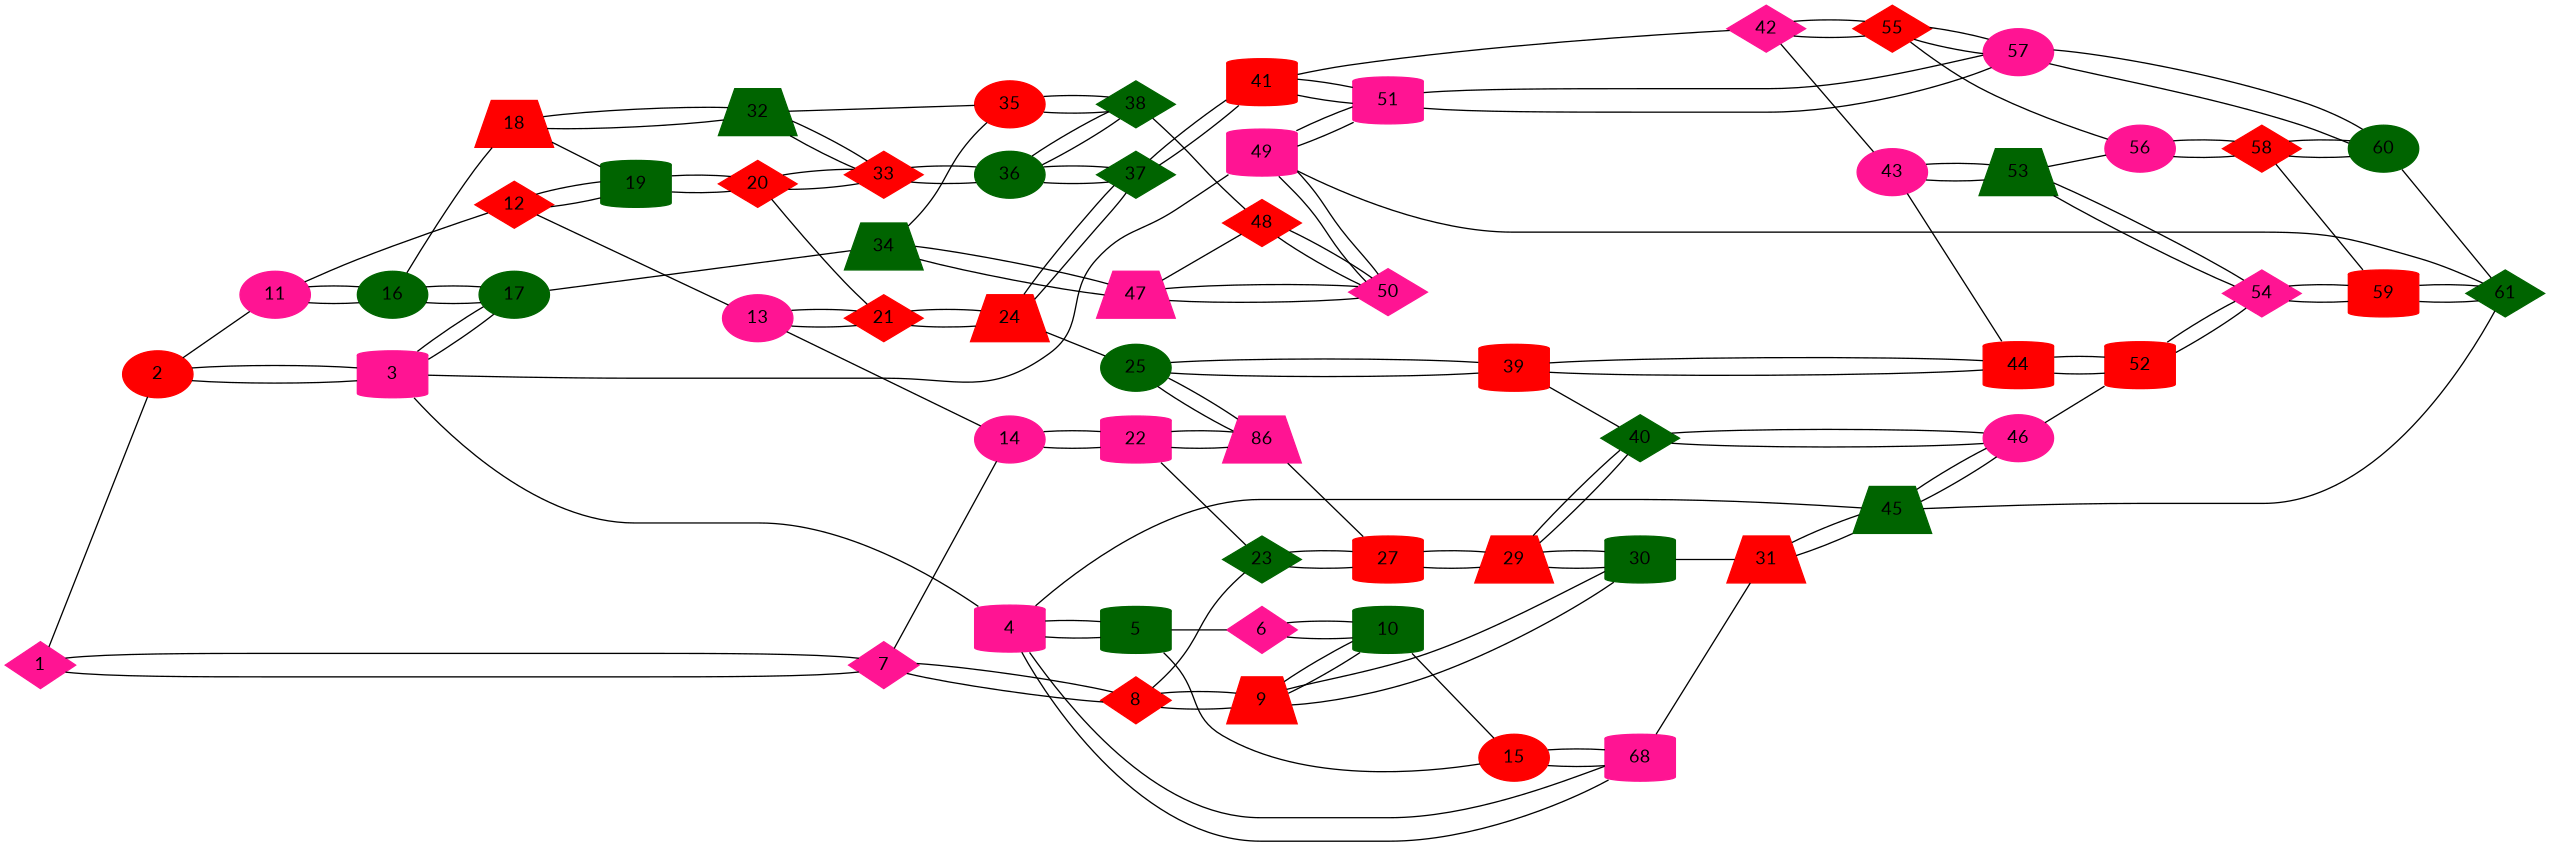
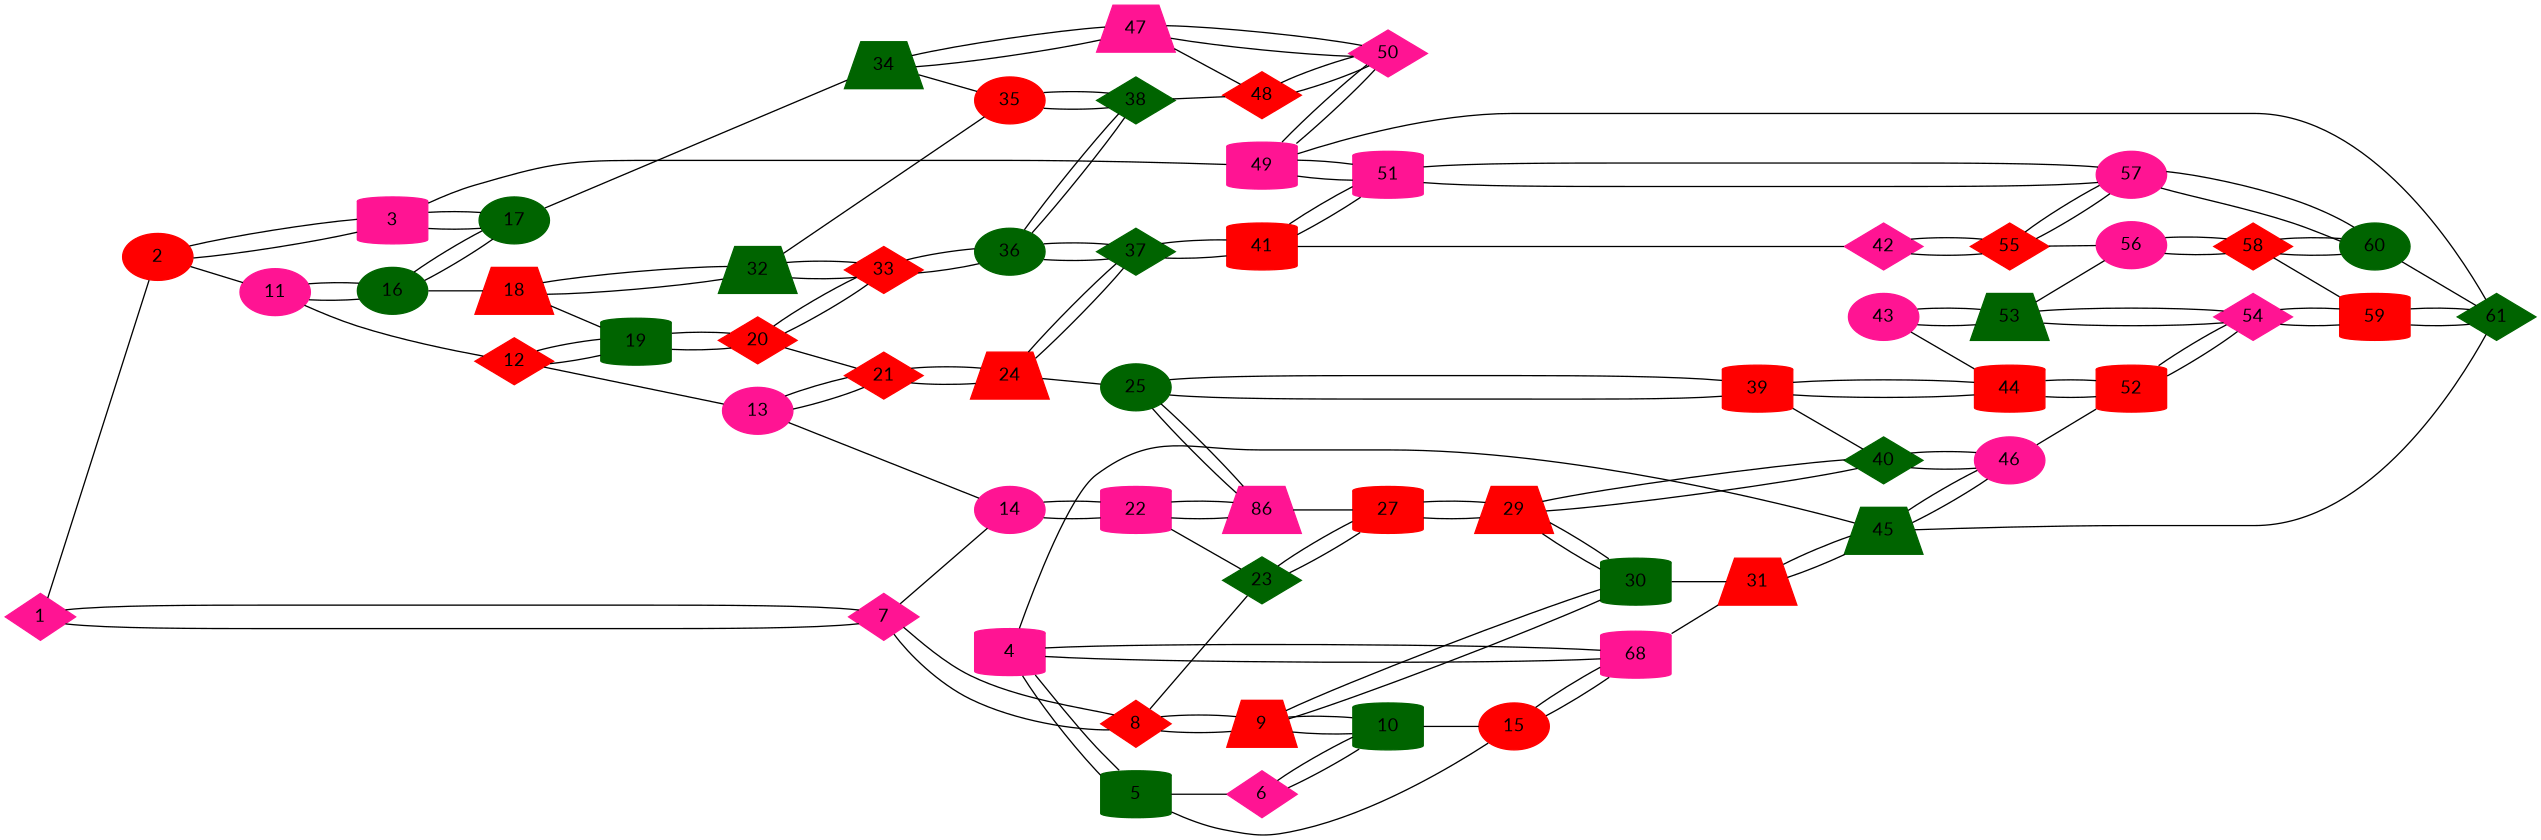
  graph {
    fontname=Lato
    rankdir=LR
    node [color=red fontname=Lato shape=diamond style=filled]
    edge [fontname=Lato]
    1 [color=deeppink]
    2 [shape=ellipse]
    7 [color=deeppink]
    3 [color=deeppink shape=cylinder]
    11 [color=deeppink shape=ellipse]
    8
    14 [color=deeppink shape=ellipse]
    4 [color=deeppink shape=cylinder]
    17 [color=darkgreen shape=ellipse]
    49 [color=deeppink shape=cylinder]
    12
    16 [color=darkgreen shape=ellipse]
    5 [color=darkgreen shape=cylinder]
    n14 [color=deeppink label=68 shape=cylinder]
    45 [color=darkgreen shape=trapezium]
    34 [color=darkgreen shape=trapezium]
    51 [color=deeppink shape=cylinder]
    61 [color=darkgreen]
    50 [color=deeppink]
    6 [color=deeppink]
    15 [shape=ellipse]
    31 [shape=trapezium]
    46 [color=deeppink shape=ellipse]
    10 [color=darkgreen shape=cylinder]
    9 [shape=trapezium]
    23 [color=darkgreen]
    22 [color=deeppink shape=cylinder]
    30 [color=darkgreen shape=cylinder]
    27 [shape=cylinder]
    13 [color=deeppink shape=ellipse]
    19 [color=darkgreen shape=cylinder]
    18 [shape=trapezium]
    21
    20
    24 [shape=trapezium]
    n36 [color=deeppink label=86 shape=trapezium]
    32 [color=darkgreen shape=trapezium]
    35 [shape=ellipse]
    47 [color=deeppink shape=trapezium]
    33
    36 [color=darkgreen shape=ellipse]
    25 [color=darkgreen shape=ellipse]
    37 [color=darkgreen]
    29 [shape=trapezium]
    39 [shape=cylinder]
    41 [shape=cylinder]
    40 [color=darkgreen]
    44 [shape=cylinder]
    38 [color=darkgreen]
    48
    42 [color=deeppink]
    52 [shape=cylinder]
    43 [color=deeppink shape=ellipse]
    55
    57 [color=deeppink shape=ellipse]
    53 [color=darkgreen shape=trapezium]
    56 [color=deeppink shape=ellipse]
    54 [color=deeppink]
    60 [color=darkgreen shape=ellipse]
    59 [shape=cylinder]
    58
    1 -- 2
    1 -- 7
    1 -- 7
    2 -- 3
    2 -- 3
    2 -- 11
    7 -- 8
    7 -- 8
    7 -- 14
-   3 -- 4
    3 -- 17
    3 -- 17
    3 -- 49
    11 -- 12
    11 -- 16
    11 -- 16
    8 -- 9
    8 -- 9
    8 -- 23
    14 -- 22
    14 -- 22
    4 -- 5
    4 -- 5
    4 -- n14
    4 -- n14
    4 -- 45
    17 -- 34
    49 -- 51
    49 -- 51
    49 -- 61
    49 -- 50
    49 -- 50
    12 -- 13
    12 -- 19
    12 -- 19
    16 -- 17
    16 -- 17
    16 -- 18
    5 -- 6
    5 -- 15
    n14 -- 31
    45 -- 61
    45 -- 46
    45 -- 46
    34 -- 35
    34 -- 47
    34 -- 47
    51 -- 57
    51 -- 57
    6 -- 10
    6 -- 10
    15 -- n14
    15 -- n14
    31 -- 45
    31 -- 45
    46 -- 52
    10 -- 15
    9 -- 10
    9 -- 10
    9 -- 30
    9 -- 30
    23 -- 27
    23 -- 27
    22 -- 23
    22 -- n36
    22 -- n36
    30 -- 31
    27 -- 29
    27 -- 29
    13 -- 14
    13 -- 21
    13 -- 21
    19 -- 20
    19 -- 20
    18 -- 19
    18 -- 32
    18 -- 32
    21 -- 24
    21 -- 24
    20 -- 21
    20 -- 33
    20 -- 33
    24 -- 25
    24 -- 37
    24 -- 37
    n36 -- 27
    32 -- 35
    32 -- 33
    32 -- 33
    35 -- 38
    35 -- 38
    47 -- 50
    47 -- 50
    47 -- 48
    33 -- 36
    33 -- 36
    36 -- 37
    36 -- 37
    36 -- 38
    36 -- 38
    25 -- n36
    25 -- n36
    25 -- 39
    25 -- 39
    37 -- 41
    37 -- 41
    29 -- 30
    29 -- 30
    29 -- 40
    29 -- 40
    39 -- 40
    39 -- 44
    39 -- 44
    41 -- 51
    41 -- 51
    41 -- 42
    40 -- 46
    40 -- 46
    44 -- 52
    44 -- 52
    38 -- 48
    48 -- 50
    48 -- 50
-   42 -- 43
    42 -- 55
    42 -- 55
    52 -- 54
    52 -- 54
    43 -- 44
    43 -- 53
    43 -- 53
    55 -- 57
    55 -- 57
    55 -- 56
    57 -- 60
    57 -- 60
    53 -- 56
    53 -- 54
    53 -- 54
    56 -- 58
    56 -- 58
    54 -- 59
    54 -- 59
    60 -- 61
    59 -- 61
    59 -- 61
    58 -- 60
    58 -- 60
    58 -- 59
  }
